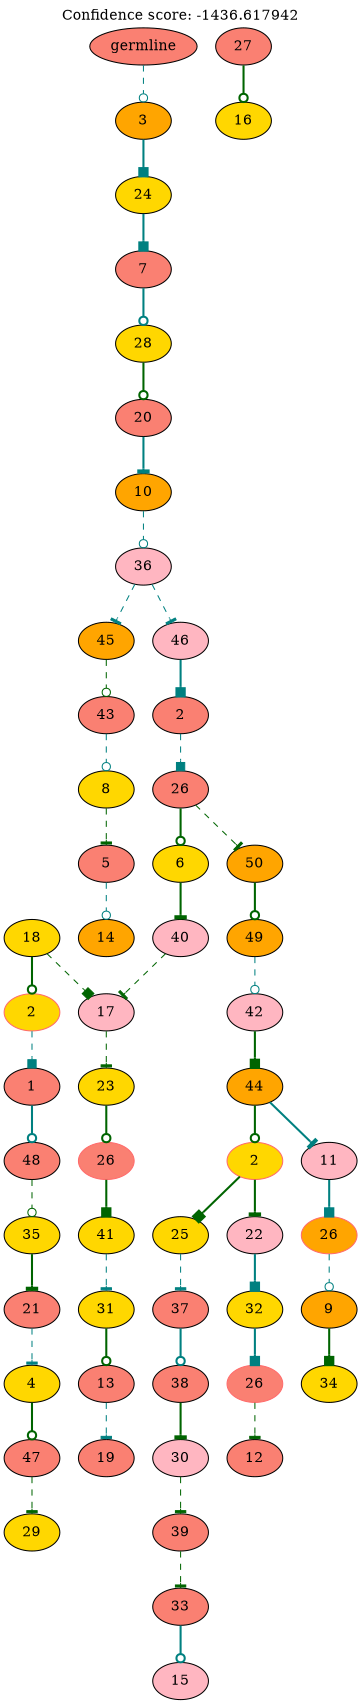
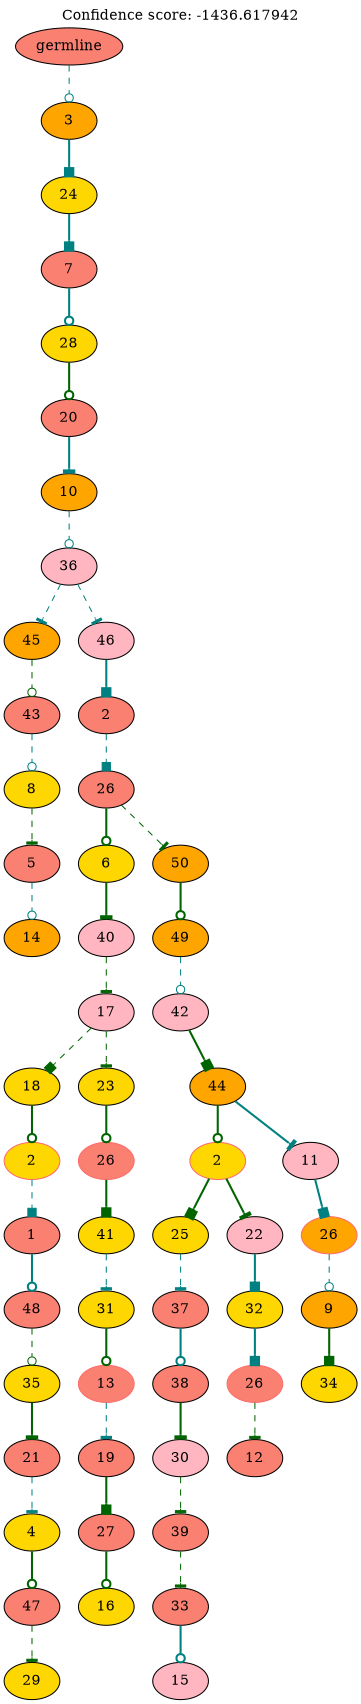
  digraph {
    label="Confidence score: -1436.617942"
    labelloc=t
    node [fillcolor=salmon style=filled]
    edge [arrowhead=odot color=darkgreen style=bold]
    n1 [label=5]
    n2 [fillcolor=orange label=14]
    n3 [fillcolor=gold label=8]
    n4 [label=43]
    n5 [fillcolor=orange label=45]
    n6 [label=47]
    n7 [fillcolor=gold label=29]
    n8 [fillcolor=gold label=4]
    n9 [label=21]
    n10 [fillcolor=gold label=35]
    n11 [label=48]
    n12 [label=1]
    n13 [color=indianred1 fillcolor=gold label=2]
    n14 [fillcolor=gold label=18]
    n15 [label=27]
    n16 [fillcolor=gold label=16]
    n17 [label=19]
-   n18 [label=13]
+   n18 [label=13 color=indianred1]
    n19 [fillcolor=gold label=31]
    n20 [fillcolor=gold label=41]
    n21 [color=indianred1 label=26]
    n22 [fillcolor=gold label=23]
    n23 [fillcolor=lightpink label=17]
    n24 [fillcolor=lightpink label=40]
    n25 [fillcolor=gold label=6]
    n26 [label=33]
    n27 [fillcolor=lightpink label=15]
    n28 [label=39]
    n29 [fillcolor=lightpink label=30]
    n30 [label=38]
    n31 [label=37]
    n32 [fillcolor=gold label=25]
    n33 [color=indianred1 label=26]
    n34 [label=12]
    n35 [fillcolor=gold label=32]
    n36 [fillcolor=lightpink label=22]
    n37 [color=indianred1 fillcolor=gold label=2]
    n38 [fillcolor=orange label=9]
    n39 [fillcolor=gold label=34]
    n40 [color=indianred1 fillcolor=orange label=26]
    n41 [fillcolor=lightpink label=11]
    n42 [fillcolor=orange label=44]
    n43 [fillcolor=lightpink label=42]
    n44 [fillcolor=orange label=49]
    n45 [fillcolor=orange label=50]
    n46 [label=26]
    n47 [label=2]
    n48 [fillcolor=lightpink label=46]
    n49 [fillcolor=lightpink label=36]
    n50 [fillcolor=orange label=10]
    n51 [label=20]
    n52 [fillcolor=gold label=28]
    n53 [label=7]
    n54 [fillcolor=gold label=24]
    n55 [fillcolor=orange label=3]
    n56 [label=germline]
    n1 -> n2 [color=teal style=dashed]
    n3 -> n1 [arrowhead=tee style=dashed]
    n4 -> n3 [color=teal style=dashed]
    n5 -> n4 [style=dashed]
    n6 -> n7 [arrowhead=tee style=dashed]
    n8 -> n6
    n9 -> n8 [arrowhead=tee color=teal style=dashed]
    n10 -> n9 [arrowhead=tee]
    n11 -> n10 [style=dashed]
    n12 -> n11 [color=teal]
    n13 -> n12 [arrowhead=box color=teal style=dashed]
    n14 -> n13
    n15 -> n16
+   n17 -> n15 [arrowhead=box]
    n18 -> n17 [arrowhead=tee color=teal style=dashed]
    n19 -> n18
    n20 -> n19 [arrowhead=tee color=teal style=dashed]
    n21 -> n20 [arrowhead=box]
    n22 -> n21
-   n14 -> n23 [arrowhead=box style=dashed]
+   n23 -> n14 [arrowhead=box style=dashed]
    n23 -> n22 [arrowhead=tee style=dashed]
    n24 -> n23 [arrowhead=tee style=dashed]
    n25 -> n24 [arrowhead=tee]
    n26 -> n27 [color=teal]
    n28 -> n26 [arrowhead=tee style=dashed]
    n29 -> n28 [arrowhead=tee style=dashed]
    n30 -> n29 [arrowhead=tee]
    n31 -> n30 [color=teal]
    n32 -> n31 [arrowhead=tee color=teal style=dashed]
    n33 -> n34 [arrowhead=tee style=dashed]
    n35 -> n33 [arrowhead=box color=teal]
    n36 -> n35 [arrowhead=box color=teal]
    n37 -> n32 [arrowhead=box]
    n37 -> n36 [arrowhead=tee]
    n38 -> n39 [arrowhead=box]
    n40 -> n38 [color=teal style=dashed]
    n41 -> n40 [arrowhead=box color=teal]
    n42 -> n37
    n42 -> n41 [arrowhead=tee color=teal]
    n43 -> n42 [arrowhead=box]
    n44 -> n43 [color=teal style=dashed]
    n45 -> n44
    n46 -> n25
    n46 -> n45 [arrowhead=tee style=dashed]
    n47 -> n46 [arrowhead=box color=teal style=dashed]
    n48 -> n47 [arrowhead=box color=teal]
    n49 -> n5 [arrowhead=tee color=teal style=dashed]
    n49 -> n48 [arrowhead=tee color=teal style=dashed]
    n50 -> n49 [color=teal style=dashed]
    n51 -> n50 [arrowhead=tee color=teal]
    n52 -> n51
    n53 -> n52 [color=teal]
    n54 -> n53 [arrowhead=box color=teal]
    n55 -> n54 [arrowhead=box color=teal]
    n56 -> n55 [color=teal style=dashed]
  }
